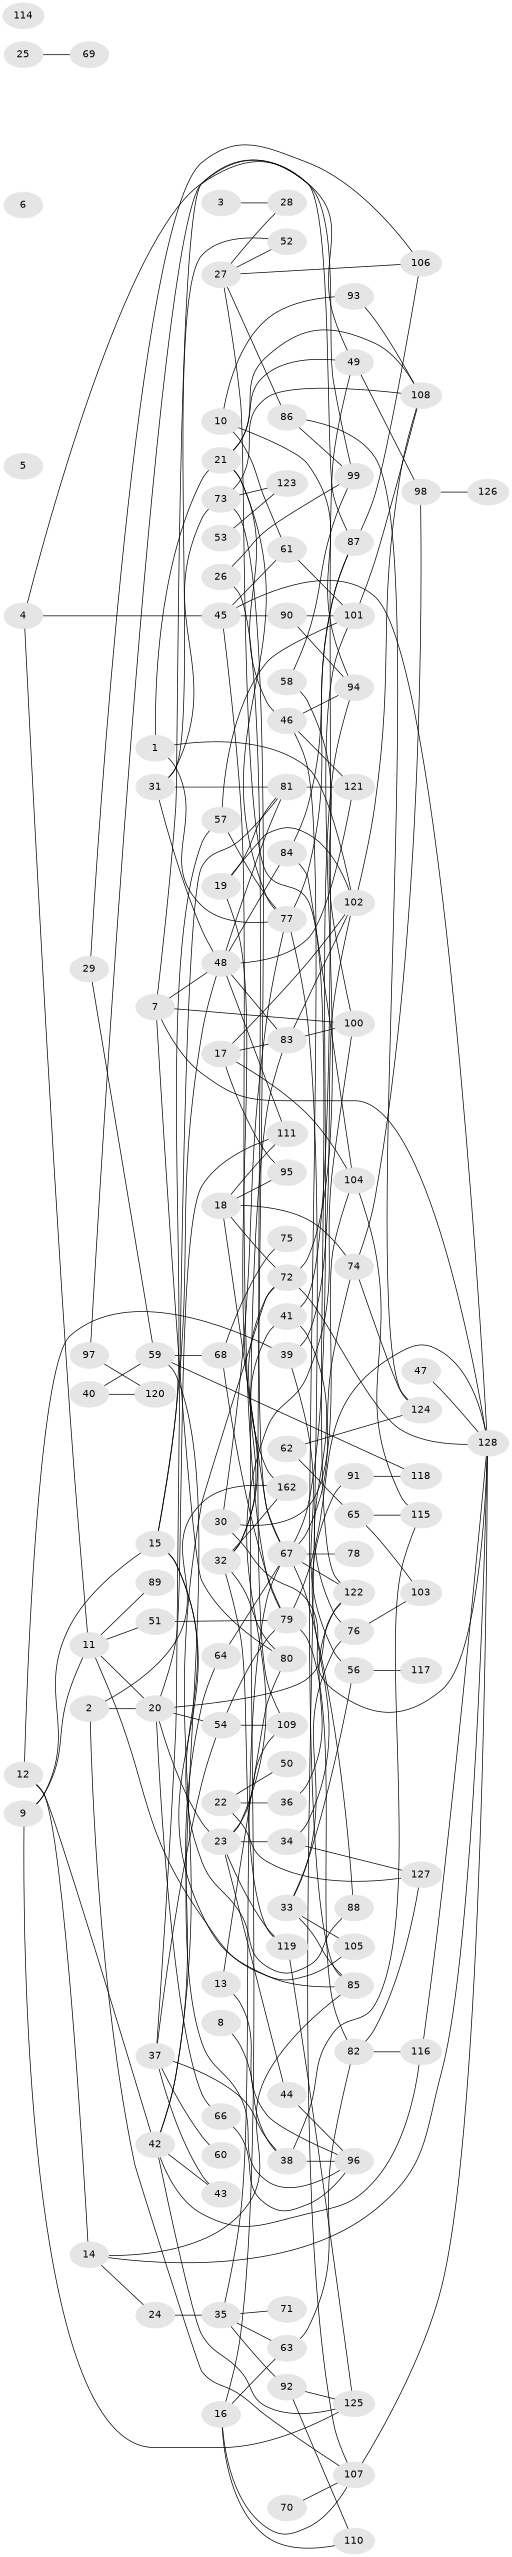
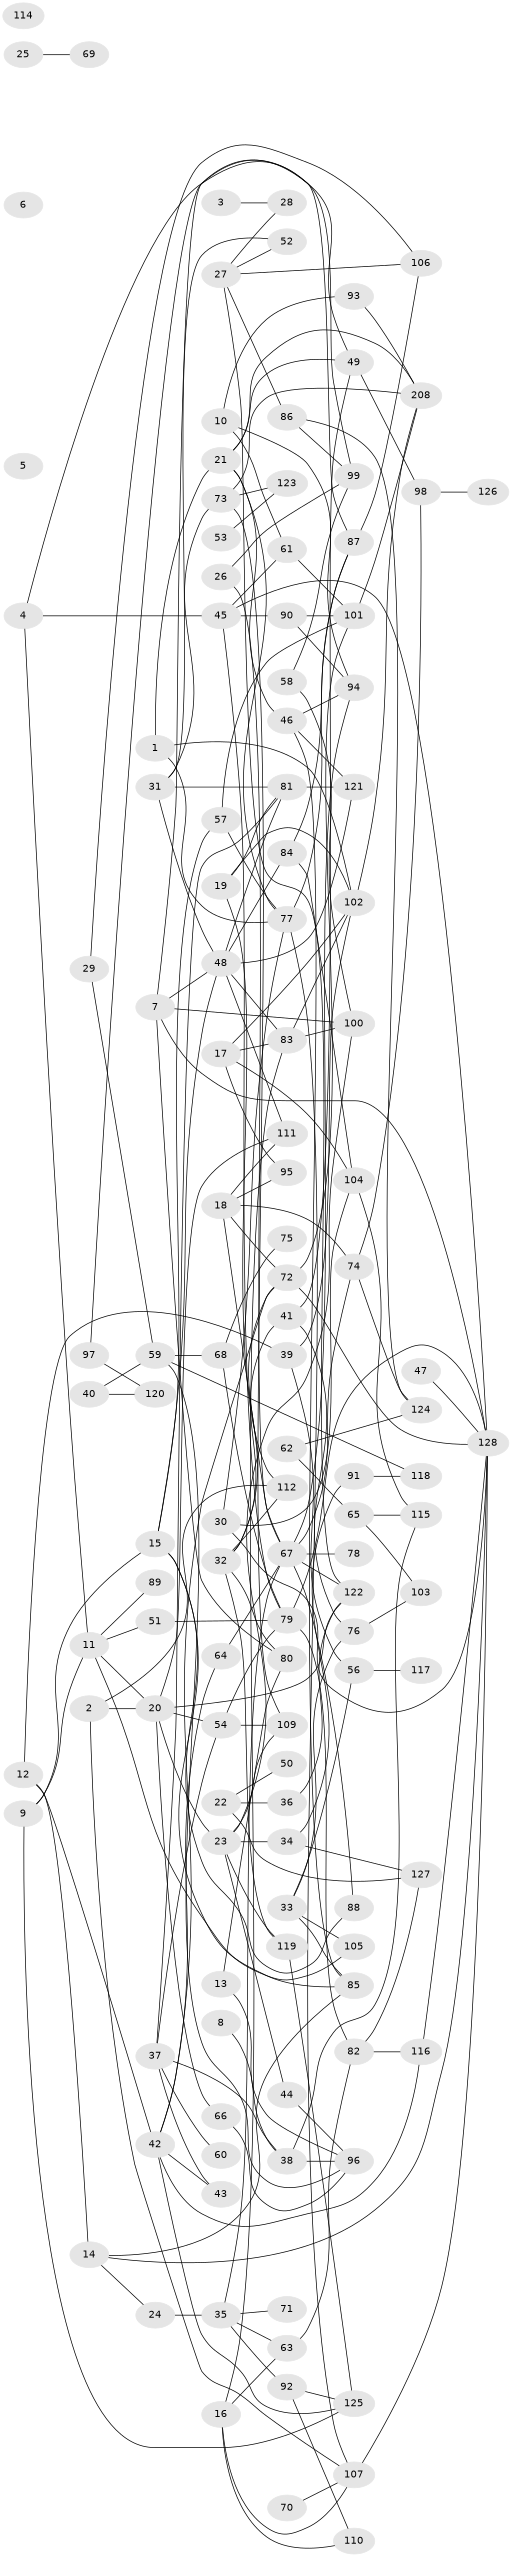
  graph {
    fontname="DejaVu Sans"
    rankdir=LR
    node [color=gray90 fontname="DejaVu Sans" style=filled]
    edge [fontname="DejaVu Sans"]
    1
    21
    77
    102
    49
    46
-   108
+   108 [label=208]
    107
    87
    2
    20
-   112 [label=162]
+   112
    111
    23
    54
    66
    122
    128
    3
    28
    4
    11
    45
    51
    89
    105
    61
    79
    90
    106
    5
    6
    7
    48
    80
    100
    83
    81
    121
    84
    98
    8
    38
    96
    115
    9
    15
    125
    85
    57
    88
    10
    93
    94
    101
    12
    14
    39
    42
    24
    56
    72
    43
    64
    116
    13
    35
    16
    63
    110
    82
    17
    95
    104
    18
    67
    74
    78
    124
    19
    34
    44
    109
    119
    22
    36
    50
    127
    91
    71
    92
    25
    69
    26
    99
    27
    52
    86
    29
    59
    68
    118
    30
    31
    73
    123
    32
    41
    76
    33
    117
    103
    37
    60
    40
    120
    47
    126
    53
    58
    75
    62
    65
    70
    97
    114
    1 -- 21
    1 -- 77
    1 -- 102
    21 -- 77
    21 -- 49
    21 -- 46
    21 -- 108
    77 -- 107
    77 -- 87
    102 -- 108
    49 -- 98
    46 -- 121
    46 -- 85
    46 -- 94
    107 -- 128
    87 -- 106
    2 -- 107
    2 -- 20
    2 -- 112
    20 -- 111
    20 -- 23
    20 -- 54
    20 -- 66
    20 -- 122
    23 -- 100
    23 -- 34
    23 -- 44
    23 -- 109
    23 -- 119
    54 -- 79
    54 -- 109
    66 -- 96
    3 -- 28
    4 -- 87
    4 -- 11
    4 -- 45
    11 -- 20
    11 -- 51
    11 -- 89
    11 -- 105
    45 -- 128
    45 -- 61
    45 -- 79
    45 -- 90
    51 -- 79
    61 -- 101
    79 -- 128
    79 -- 82
    90 -- 94
    90 -- 101
    7 -- 49
    7 -- 128
    7 -- 48
    7 -- 80
    7 -- 100
    48 -- 111
    48 -- 83
    48 -- 81
    48 -- 121
    48 -- 84
    83 -- 102
    83 -- 100
    81 -- 121
    84 -- 87
    84 -- 104
    98 -- 126
    8 -- 38
    38 -- 96
    38 -- 115
    9 -- 11
    9 -- 15
    9 -- 125
    15 -- 48
    15 -- 85
    15 -- 57
    15 -- 88
    57 -- 77
    57 -- 101
    10 -- 61
    10 -- 93
    10 -- 94
    93 -- 108
    101 -- 108
    12 -- 14
    12 -- 39
    12 -- 42
    14 -- 128
    14 -- 85
    14 -- 24
    39 -- 102
    39 -- 56
    42 -- 125
    42 -- 72
    42 -- 43
    42 -- 64
    42 -- 116
    24 -- 35
    56 -- 117
    72 -- 128
    72 -- 101
    64 -- 67
    116 -- 128
    13 -- 80
    13 -- 96
    35 -- 63
    35 -- 67
    35 -- 71
    35 -- 92
    16 -- 107
    16 -- 83
    16 -- 63
    16 -- 110
    63 -- 82
    82 -- 116
    82 -- 127
    17 -- 102
    17 -- 83
    17 -- 95
    17 -- 104
    104 -- 115
    18 -- 111
    18 -- 72
    18 -- 95
    18 -- 67
    18 -- 74
    67 -- 122
    67 -- 88
    67 -- 94
    67 -- 74
    67 -- 78
    74 -- 98
    74 -- 124
    19 -- 102
    19 -- 112
    19 -- 81
    34 -- 127
    34 -- 91
    44 -- 96
    119 -- 125
    22 -- 36
    22 -- 50
    22 -- 127
    36 -- 122
    91 -- 118
    92 -- 125
    92 -- 110
    25 -- 69
    26 -- 67
    26 -- 99
    27 -- 122
    27 -- 28
    27 -- 106
    27 -- 52
    27 -- 86
    86 -- 124
    86 -- 99
    29 -- 106
    29 -- 59
    59 -- 96
    59 -- 68
    59 -- 118
    68 -- 79
    68 -- 75
    30 -- 77
    30 -- 128
    30 -- 104
    31 -- 48
    31 -- 81
    31 -- 52
    31 -- 73
    73 -- 108
    73 -- 109
    73 -- 123
    32 -- 112
    32 -- 80
    32 -- 72
    32 -- 119
    32 -- 41
    41 -- 49
    41 -- 76
    76 -- 103
    33 -- 105
    33 -- 85
    33 -- 56
    33 -- 76
    37 -- 54
    37 -- 81
    37 -- 38
    37 -- 43
    37 -- 60
    40 -- 59
    40 -- 120
    47 -- 128
    53 -- 123
    58 -- 100
    58 -- 99
    62 -- 124
    62 -- 65
    65 -- 115
    65 -- 103
    70 -- 107
    97 -- 99
    97 -- 120
  }
